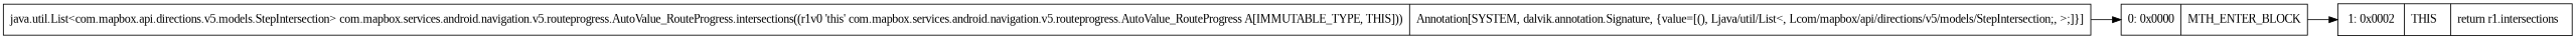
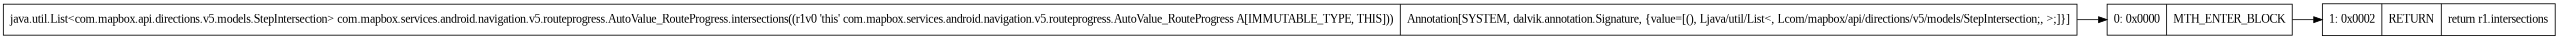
  digraph {
    rankdir=LR
    fontname="Liberation Serif"
    node [shape=record fontname="Liberation Serif"]
    edge [fontname="Liberation Serif"]
    n1 [label="{0\:\ 0x0000|MTH_ENTER_BLOCK\l}"]
-   n2 [label="{1\:\ 0x0002|THIS\l|return r1.intersections\l}"]
+   n2 [label="{1\:\ 0x0002|RETURN\l|return r1.intersections\l}"]
    n3 [label="{java.util.List\<com.mapbox.api.directions.v5.models.StepIntersection\> com.mapbox.services.android.navigation.v5.routeprogress.AutoValue_RouteProgress.intersections((r1v0 'this' com.mapbox.services.android.navigation.v5.routeprogress.AutoValue_RouteProgress A[IMMUTABLE_TYPE, THIS]))  | Annotation[SYSTEM, dalvik.annotation.Signature, \{value=[(), Ljava\/util\/List\<, Lcom\/mapbox\/api\/directions\/v5\/models\/StepIntersection;, \>;]\}]\l}"]
    n1 -> n2
    n3 -> n1
  }
